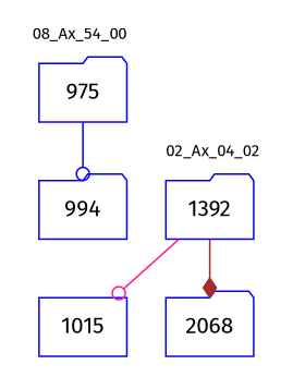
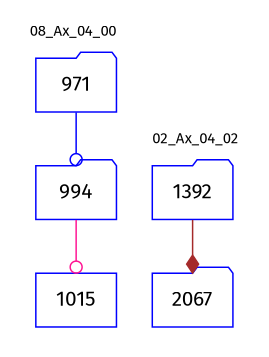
  digraph {
    fontname="Fira Sans"
    node [color=blue fontname="Fira Sans" shape=folder]
    edge [arrowhead=odot fontname="Fira Sans"]
-   n1 [label=975]
+   n1 [label=971]
    n2 [label=994]
    n3 [label=1015 shape=box]
    n4 [label=1392]
-   n5 [label=2068]
+   n5 [label=2067]
    subgraph cluster_1 {
      color=white
      fontsize=10
-     label="08_Ax_54_00"
+     label="08_Ax_04_00"
      n1
      n2
      n3
    }
    subgraph cluster_2 {
      color=white
      fontsize=10
      label="02_Ax_04_02"
      n4
      n5
    }
    n1 -> n2 [color=blue]
-   n4 -> n3 [color=deeppink]
+   n2 -> n3 [color=deeppink]
    n4 -> n5 [arrowhead=diamond color=brown]
  }
